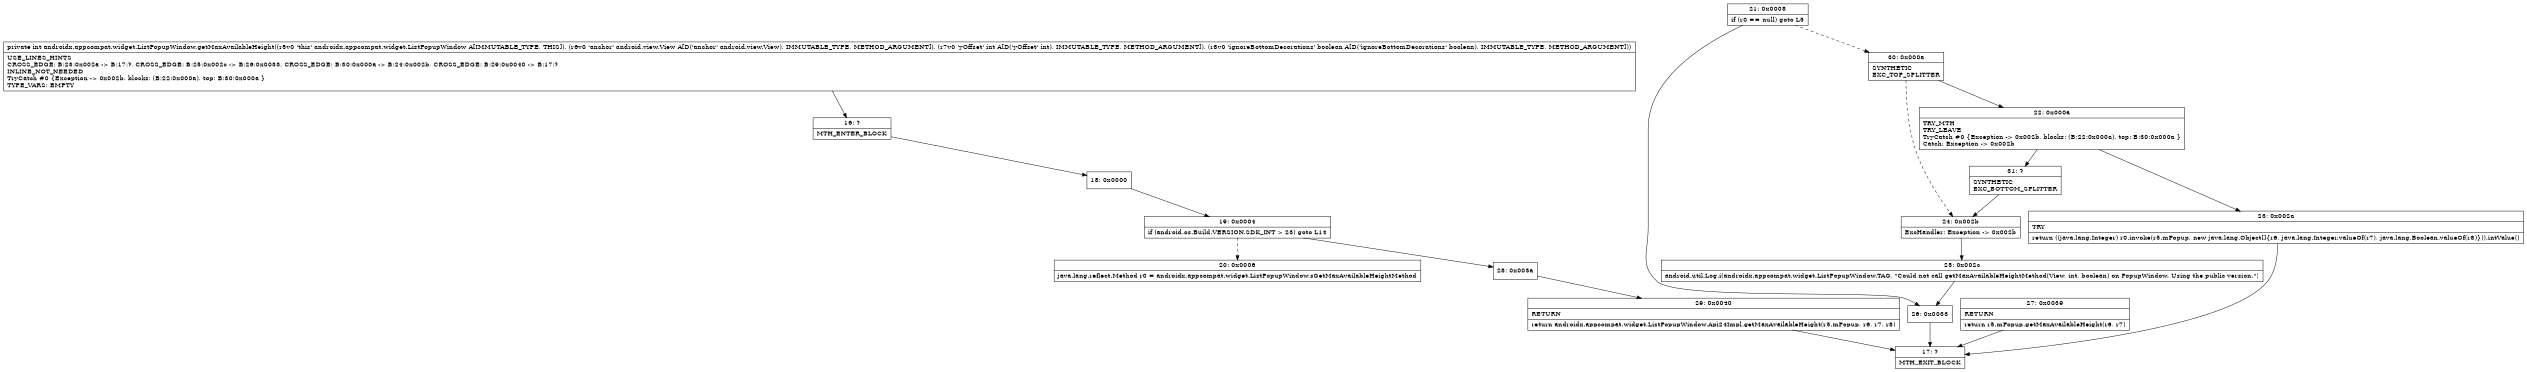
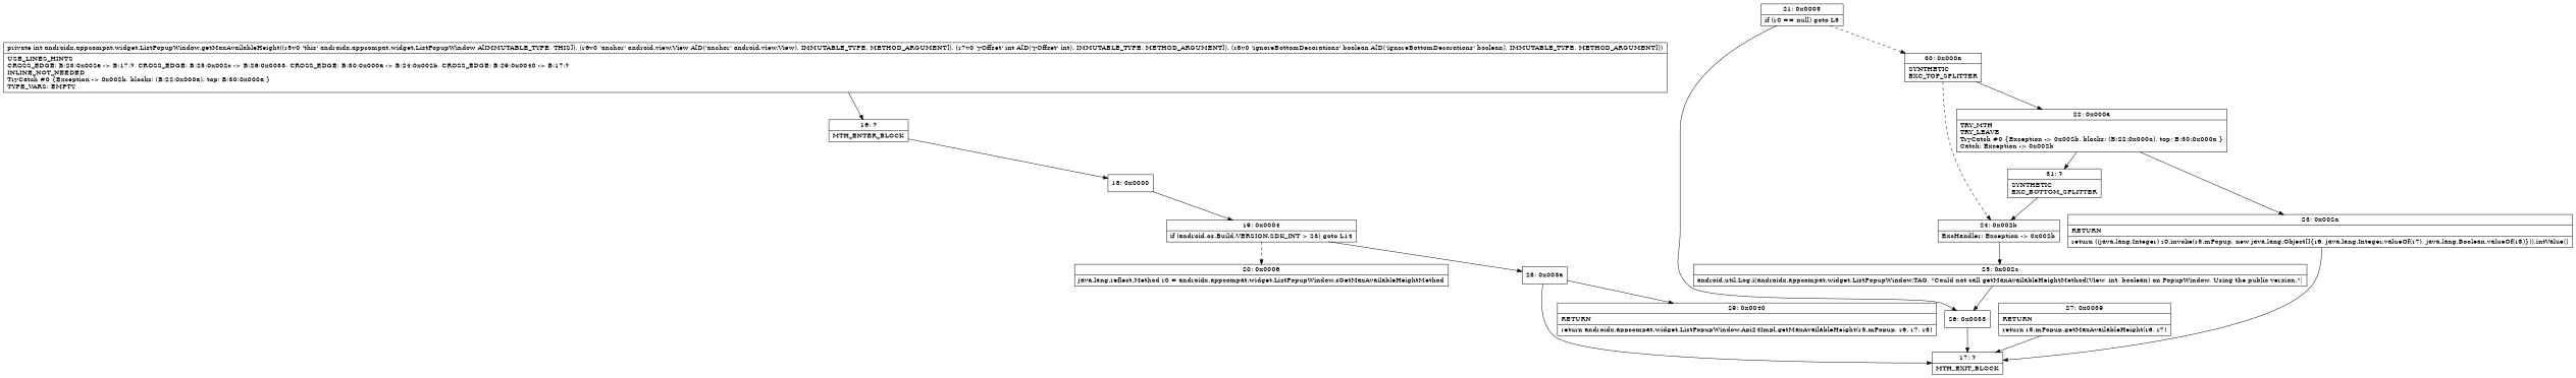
  digraph {
    node [shape=record]
    n1 [label="{16\:\ ?|MTH_ENTER_BLOCK\l}"]
    n2 [label="{18\:\ 0x0000}"]
    n3 [label="{19\:\ 0x0004|if (android.os.Build.VERSION.SDK_INT \> 23) goto L14\l}"]
    n4 [label="{20\:\ 0x0006|java.lang.reflect.Method r0 = androidx.appcompat.widget.ListPopupWindow.sGetMaxAvailableHeightMethod\l}"]
    n5 [label="{28\:\ 0x003a}"]
    n6 [label="{29\:\ 0x0040|RETURN\l|return androidx.appcompat.widget.ListPopupWindow.Api24Impl.getMaxAvailableHeight(r5.mPopup, r6, r7, r8)\l}"]
    n7 [label="{21\:\ 0x0008|if (r0 == null) goto L5\l}"]
    n8 [label="{26\:\ 0x0033}"]
    n9 [label="{30\:\ 0x000a|SYNTHETIC\lEXC_TOP_SPLITTER\l}"]
    n10 [label="{17\:\ ?|MTH_EXIT_BLOCK\l}"]
    n11 [label="{22\:\ 0x000a|TRY_MTH\lTRY_LEAVE\lTryCatch #0 \{Exception \-\> 0x002b, blocks: (B:22:0x000a), top: B:30:0x000a \}\lCatch: Exception \-\> 0x002b\l}"]
    n12 [label="{24\:\ 0x002b|ExcHandler: Exception \-\> 0x002b\l}"]
    n13 [label="{27\:\ 0x0039|RETURN\l|return r5.mPopup.getMaxAvailableHeight(r6, r7)\l}"]
-   n14 [label="{23\:\ 0x002a|TRY\l|return ((java.lang.Integer) r0.invoke(r5.mPopup, new java.lang.Object[]\{r6, java.lang.Integer.valueOf(r7), java.lang.Boolean.valueOf(r8)\})).intValue()\l}"]
+   n14 [label="{23\:\ 0x002a|RETURN\l|return ((java.lang.Integer) r0.invoke(r5.mPopup, new java.lang.Object[]\{r6, java.lang.Integer.valueOf(r7), java.lang.Boolean.valueOf(r8)\})).intValue()\l}"]
    n15 [label="{31\:\ ?|SYNTHETIC\lEXC_BOTTOM_SPLITTER\l}"]
    n16 [label="{25\:\ 0x002c|android.util.Log.i(androidx.appcompat.widget.ListPopupWindow.TAG, \"Could not call getMaxAvailableHeightMethod(View, int, boolean) on PopupWindow. Using the public version.\")\l}"]
    n17 [label="{private int androidx.appcompat.widget.ListPopupWindow.getMaxAvailableHeight((r5v0 'this' androidx.appcompat.widget.ListPopupWindow A[IMMUTABLE_TYPE, THIS]), (r6v0 'anchor' android.view.View A[D('anchor' android.view.View), IMMUTABLE_TYPE, METHOD_ARGUMENT]), (r7v0 'yOffset' int A[D('yOffset' int), IMMUTABLE_TYPE, METHOD_ARGUMENT]), (r8v0 'ignoreBottomDecorations' boolean A[D('ignoreBottomDecorations' boolean), IMMUTABLE_TYPE, METHOD_ARGUMENT]))  | USE_LINES_HINTS\lCROSS_EDGE: B:23:0x002a \-\> B:17:?, CROSS_EDGE: B:25:0x002c \-\> B:26:0x0033, CROSS_EDGE: B:30:0x000a \-\> B:24:0x002b, CROSS_EDGE: B:29:0x0040 \-\> B:17:?\lINLINE_NOT_NEEDED\lTryCatch #0 \{Exception \-\> 0x002b, blocks: (B:22:0x000a), top: B:30:0x000a \}\lTYPE_VARS: EMPTY\l}"]
    n1 -> n2
    n2 -> n3
    n3 -> n4 [style=dashed]
    n3 -> n5
    n5 -> n6
-   n6 -> n10
+   n5 -> n10
    n7 -> n8
    n7 -> n9 [style=dashed]
    n8 -> n10
    n9 -> n11
    n9 -> n12 [style=dashed]
    n11 -> n14
    n11 -> n15
    n12 -> n16
    n13 -> n10
    n14 -> n10
    n15 -> n12
    n16 -> n8
    n17 -> n1
  }
